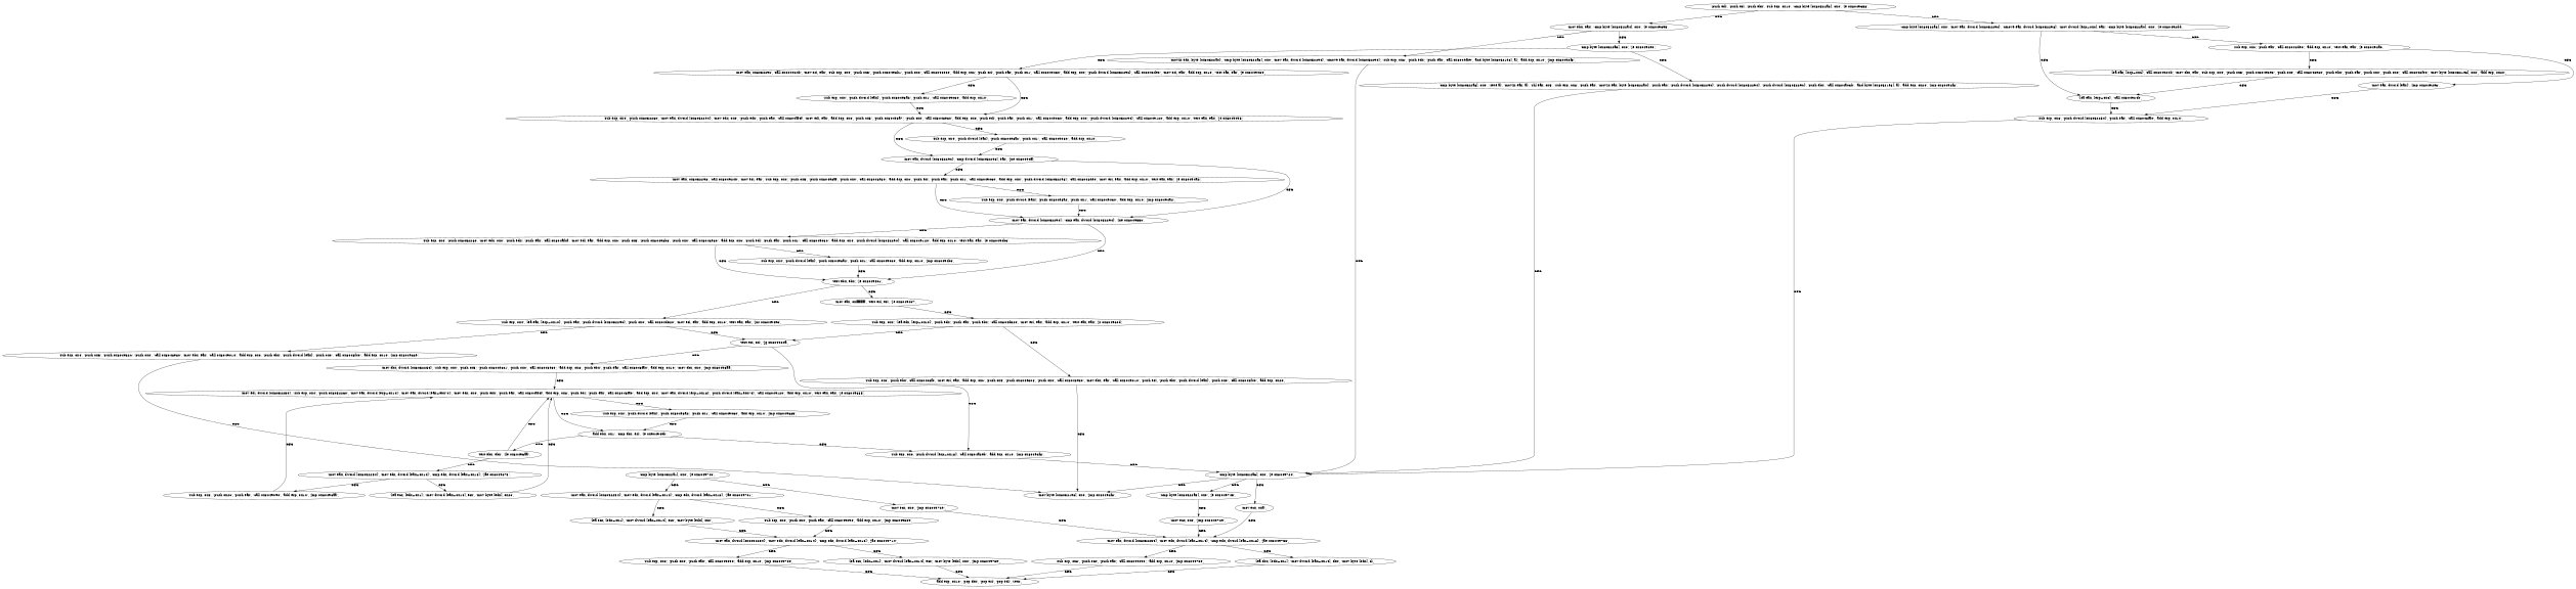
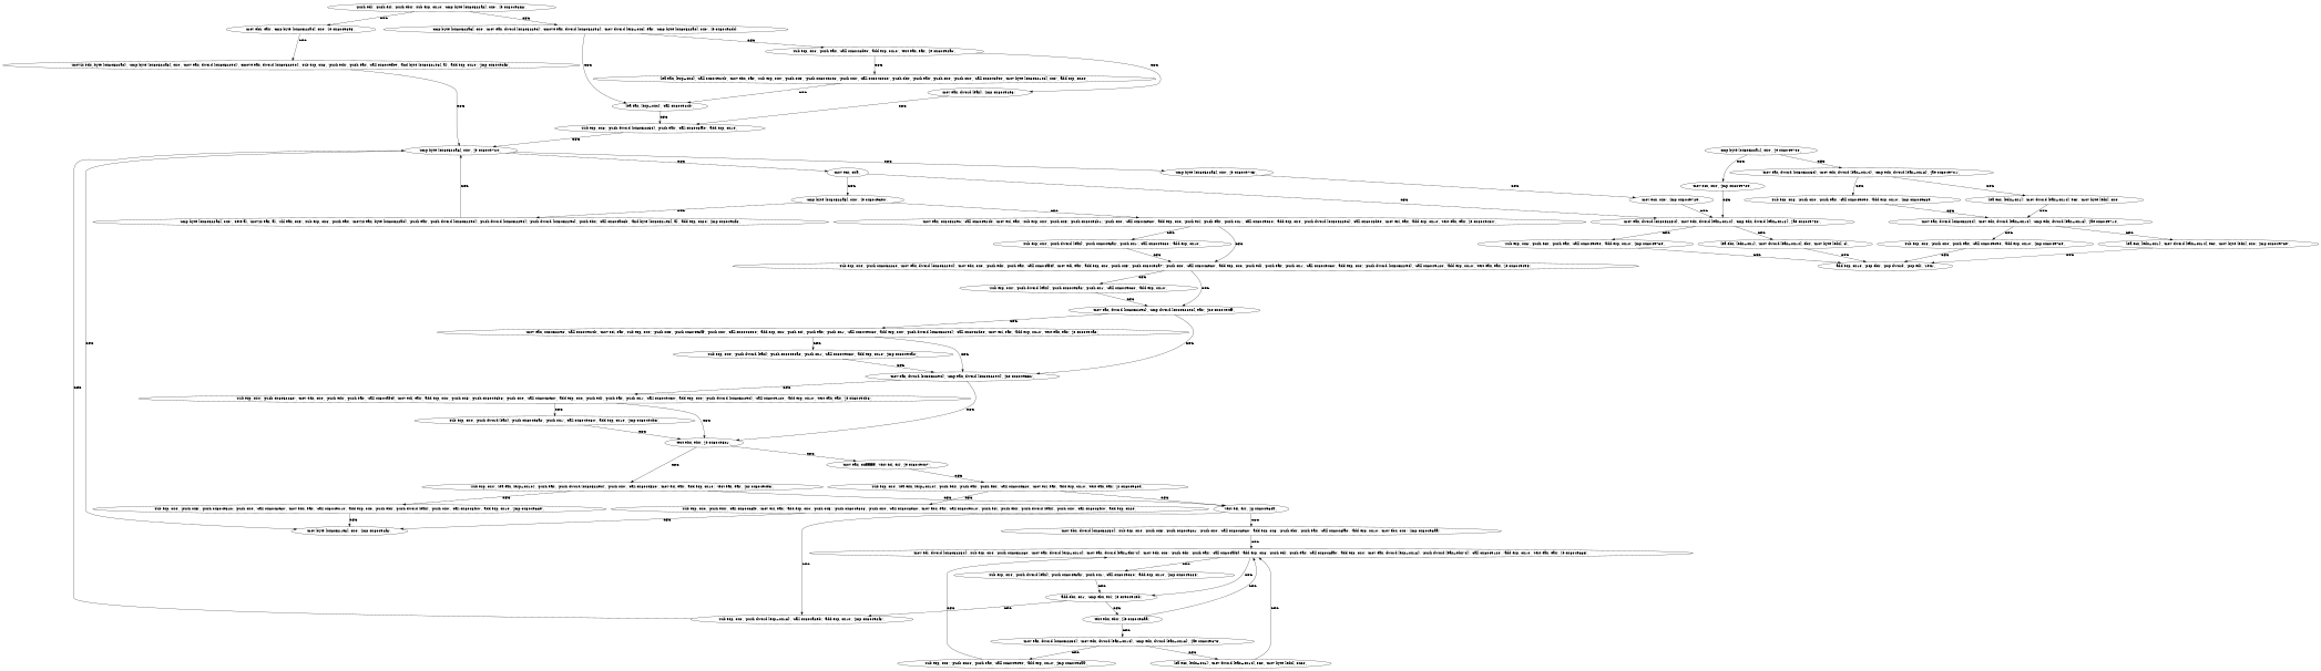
  digraph {
    n1 [label="'push edi', 'push esi', 'push ebx', 'sub esp, 0x10', 'cmp byte [0x80522a2], 0x0', 'je 0x8049358', "]
    n2 [label="'mov ebx, eax', 'cmp byte [0x80522a4], 0x0', 'je 0x8049395', "]
    n3 [label="'cmp byte [0x80522a3], 0x0', 'mov eax, dword [0x805229c]', 'cmove eax, dword [0x8052298]', 'mov dword [esp+0xc], eax', 'cmp byte [0x80522a0], 0x0', 'je 0x80492dd', "]
    n4 [label="'cmp byte [0x80522a5], 0x0', 'je 0x80493e0', "]
    n5 [label="'movzx edx, byte [0x80522a0]', 'cmp byte [0x80522a3], 0x0', 'mov eax, dword [0x8052294]', 'cmove eax, dword [0x8052290]', 'sub esp, 0x8', 'push edx', 'push eax', 'call 0x8049fb9', 'and byte [0x80521e8], al', 'add esp, 0x10', 'jmp 0x80492f8', "]
    n6 [label="'lea eax, [esp+0xc]', 'call 0x804924b', "]
    n7 [label="'sub esp, 0xc', 'push eax', 'call 0x8048de0', 'add esp, 0x10', 'test eax, eax', 'je 0x80492ac', "]
    n8 [label="'mov eax, 0x805229c', 'call 0x804924b', 'mov esi, eax', 'sub esp, 0x4', 'push 0x5', 'push 0x804e8b1', 'push 0x0', 'call 0x8048e80', 'add esp, 0xc', 'push esi', 'push eax', 'push 0x1', 'call 0x8049030', 'add esp, 0x4', 'push dword [0x805229c]', 'call 0x8048de0', 'mov esi, eax', 'add esp, 0x10', 'test eax, eax', 'je 0x8049434', "]
    n9 [label="'cmp byte [0x80522a6], 0x0', 'sete al', 'movzx eax, al', 'shl eax, 0x5', 'sub esp, 0x8', 'push eax', 'movzx eax, byte [0x80522a0]', 'push eax', 'push dword [0x8052290]', 'push dword [0x8052294]', 'push dword [0x805229c]', 'push ebx', 'call 0x804a03b', 'and byte [0x80521e8], al', 'add esp, 0x20', 'jmp 0x80492f8', "]
    n10 [label="'cmp byte [0x80522a6], 0x0', 'je 0x8049724', "]
    n11 [label="'sub esp, 0x8', 'push dword [0x8052254]', 'push eax', 'call 0x8048fa0', 'add esp, 0x10', "]
    n12 [label="'lea eax, [esp+0xc]', 'call 0x804924b', 'mov ebx, eax', 'sub esp, 0x4', 'push 0x5', 'push 0x804e2e8', 'push 0x0', 'call 0x8048e80', 'push ebx', 'push eax', 'push 0x0', 'push 0x0', 'call 0x8048f40', 'mov byte [0x80521e8], 0x0', 'add esp, 0x20', "]
    n13 [label="'mov eax, dword [eax]', 'jmp 0x80492e6', "]
    n14 [label="'sub esp, 0x4', 'push 0x8052260', 'mov eax, dword [0x8052294]', 'mov edx, 0x0', 'push edx', 'push eax', 'call 0x804af4f', 'mov edi, eax', 'add esp, 0xc', 'push 0x5', 'push 0x804e8a7', 'push 0x0', 'call 0x8048e80', 'add esp, 0xc', 'push edi', 'push eax', 'push 0x1', 'call 0x8049030', 'add esp, 0x4', 'push dword [0x8052294]', 'call 0x8049120', 'add esp, 0x10', 'test eax, eax', 'je 0x8049495', "]
    n15 [label="'sub esp, 0x4', 'push dword [eax]', 'push 0x804e8a2', 'push 0x1', 'call 0x8049030', 'add esp, 0x10', "]
    n16 [label="'mov ecx, 0xa', "]
    n17 [label="'cmp byte [0x80522a5], 0x0', 'je 0x8049745', "]
    n18 [label="'mov byte [0x80521e8], 0x0', 'jmp 0x80492f8', "]
    n19 [label="'mov eax, dword [0x805229c]', 'cmp dword [0x8052298], eax', 'jne 0x80494ff', "]
    n20 [label="'sub esp, 0x4', 'push dword [eax]', 'push 0x804e8a2', 'push 0x1', 'call 0x8049030', 'add esp, 0x10', "]
    n21 [label="'mov eax, dword [0x8052254]', 'mov edx, dword [eax+0x14]', 'cmp edx, dword [eax+0x18]', 'jae 0x8049753', "]
    n22 [label="'mov ecx, 0x0', 'jmp 0x8049729', "]
    n23 [label="'mov eax, 0x8052298', 'call 0x804924b', 'mov esi, eax', 'sub esp, 0x4', 'push 0x5', 'push 0x804e8af', 'push 0x0', 'call 0x8048e80', 'add esp, 0xc', 'push esi', 'push eax', 'push 0x1', 'call 0x8049030', 'add esp, 0x4', 'push dword [0x8052298]', 'call 0x8048de0', 'mov esi, eax', 'add esp, 0x10', 'test eax, eax', 'je 0x80494a2', "]
    n24 [label="'mov eax, dword [0x8052290]', 'cmp eax, dword [0x8052294]', 'jne 0x804955c', "]
    n25 [label="'sub esp, 0x8', 'push ecx', 'push eax', 'call 0x8049090', 'add esp, 0x10', 'jmp 0x804973e', "]
    n26 [label="'lea ebx, [edx+0x1]', 'mov dword [eax+0x14], ebx', 'mov byte [edx], cl', "]
    n27 [label="'cmp byte [0x80522a1], 0x0', 'je 0x804974c', "]
    n28 [label="'mov ecx, 0x0', 'jmp 0x8049729', "]
    n29 [label="'mov eax, dword [0x8052254]', 'mov edx, dword [eax+0x14]', 'cmp edx, dword [eax+0x18]', 'jae 0x8049701', "]
-   n30 [label="'add esp, 0x10', 'pop ebx', 'pop esi', 'pop edi', 'retn', "]
+   n30 [label="'add esp, 0x10', 'pop ebx', 'pop dword', 'pop edi', 'retn',"]
    n31 [label="'sub esp, 0x8', 'push 0x0', 'push eax', 'call 0x8049090', 'add esp, 0x10', 'jmp 0x8049339', "]
    n32 [label="'lea ecx, [edx+0x1]', 'mov dword [eax+0x14], ecx', 'mov byte [edx], 0x0', "]
    n33 [label="'sub esp, 0x4', 'push dword [eax]', 'push 0x804e8a2', 'push 0x1', 'call 0x8049030', 'add esp, 0x10', 'jmp 0x80494a2', "]
    n34 [label="'sub esp, 0x4', 'push 0x8052260', 'mov edx, 0x0', 'push edx', 'push eax', 'call 0x804af4f', 'mov edi, eax', 'add esp, 0xc', 'push 0x5', 'push 0x804e8b8', 'push 0x0', 'call 0x8048e80', 'add esp, 0xc', 'push edi', 'push eax', 'push 0x1', 'call 0x8049030', 'add esp, 0x4', 'push dword [0x8052290]', 'call 0x8049120', 'add esp, 0x10', 'test eax, eax', 'je 0x80494b3', "]
    n35 [label="'test ebx, ebx', 'je 0x80495c1', "]
    n36 [label="'mov eax, dword [0x8052254]', 'mov edx, dword [eax+0x14]', 'cmp edx, dword [eax+0x18]', 'jae 0x8049714', "]
    n37 [label="'sub esp, 0x4', 'push dword [eax]', 'push 0x804e8a2', 'push 0x1', 'call 0x8049030', 'add esp, 0x10', 'jmp 0x80494b3', "]
    n38 [label="'sub esp, 0x4', 'lea eax, [esp+0x10]', 'push eax', 'push dword [0x8052290]', 'push 0x0', 'call 0x804d520', 'mov esi, eax', 'add esp, 0x10', 'test eax, eax', 'jns 0x80494e3', "]
    n39 [label="'mov eax, 0xffffffff', 'test esi, esi', 'je 0x80494c7', "]
    n40 [label="'sub esp, 0x8', 'push 0x0', 'push eax', 'call 0x8049090', 'add esp, 0x10', 'jmp 0x804973e', "]
    n41 [label="'lea ecx, [edx+0x1]', 'mov dword [eax+0x14], ecx', 'mov byte [edx], 0x0', 'jmp 0x804973e', "]
    n42 [label="'test esi, esi', 'jg 0x804964a', "]
    n43 [label="'sub esp, 0x4', 'push 0x5', 'push 0x804e32c', 'push 0x0', 'call 0x8048e80', 'mov ebx, eax', 'call 0x8049010', 'add esp, 0xc', 'push ebx', 'push dword [eax]', 'push 0x0', 'call 0x8048f40', 'add esp, 0x10', 'jmp 0x804963e', "]
    n44 [label="'sub esp, 0x4', 'lea edx, [esp+0x10]', 'push edx', 'push eax', 'push ebx', 'call 0x804d520', 'mov esi, eax', 'add esp, 0x10', 'test eax, eax', 'js 0x804960d', "]
    n45 [label="'mov ebx, dword [0x8052254]', 'sub esp, 0x4', 'push 0x5', 'push 0x804e8c1', 'push 0x0', 'call 0x8048e80', 'add esp, 0x8', 'push ebx', 'push eax', 'call 0x8048fa0', 'add esp, 0x10', 'mov ebx, 0x0', 'jmp 0x80496aa', "]
    n46 [label="'sub esp, 0xc', 'push dword [esp+0x18]', 'call 0x804a2eb', 'add esp, 0x10', 'jmp 0x80492f8', "]
    n47 [label="'sub esp, 0xc', 'push ebx', 'call 0x804c8fb', 'mov esi, eax', 'add esp, 0xc', 'push 0x5', 'push 0x804e308', 'push 0x0', 'call 0x8048e80', 'mov ebx, eax', 'call 0x8049010', 'push esi', 'push ebx', 'push dword [eax]', 'push 0x0', 'call 0x8048f40', 'add esp, 0x20', "]
    n48 [label="'mov edi, dword [0x8052254]', 'sub esp, 0x4', 'push 0x8052260', 'mov eax, dword [esp+0x14]', 'mov eax, dword [eax+ebx*4]', 'mov edx, 0x0', 'push edx', 'push eax', 'call 0x804af4f', 'add esp, 0x8', 'push edi', 'push eax', 'call 0x8048fa0', 'add esp, 0x4', 'mov eax, dword [esp+0x18]', 'push dword [eax+ebx*4]', 'call 0x8049120', 'add esp, 0x10', 'test eax, eax', 'je 0x8049685', "]
    n49 [label="'add ebx, 0x1', 'cmp ebx, esi', 'je 0x90494eb',"]
    n50 [label="'sub esp, 0x4', 'push dword [eax]', 'push 0x804e8a2', 'push 0x1', 'call 0x8049030', 'add esp, 0x10', 'jmp 0x8049685', "]
    n51 [label="'test ebx, ebx', 'jle 0x80496aa', "]
    n52 [label="'mov eax, dword [0x8052254]', 'mov edx, dword [eax+0x14]', 'cmp edx, dword [eax+0x18]', 'jae 0x8049675', "]
    n53 [label="'sub esp, 0x8', 'push 0x2c', 'push eax', 'call 0x8049090', 'add esp, 0x10', 'jmp 0x80496aa', "]
    n54 [label="'lea ecx, [edx+0x1]', 'mov dword [eax+0x14], ecx', 'mov byte [edx], 0x2c', "]
    n1 -> n2 [label=CFG]
    n1 -> n3 [label=CFG]
-   n2 -> n4 [label=CFG]
+   n16 -> n4 [label=CFG]
    n2 -> n5 [label=CFG]
    n3 -> n6 [label=CFG]
    n3 -> n7 [label=CFG]
    n4 -> n8 [label=CFG]
    n4 -> n9 [label=CFG]
    n5 -> n10 [label=CFG]
    n6 -> n11 [label=CFG]
    n7 -> n12 [label=CFG]
    n7 -> n13 [label=CFG]
    n8 -> n14 [label=CFG]
    n8 -> n15 [label=CFG]
    n9 -> n10 [label=CFG]
    n10 -> n16 [label=CFG]
    n10 -> n17 [label=CFG]
    n10 -> n18 [label=CFG]
    n11 -> n10 [label=CFG]
    n12 -> n6 [label=CFG]
    n13 -> n11 [label=CFG]
    n14 -> n19 [label=CFG]
    n14 -> n20 [label=CFG]
    n15 -> n14 [label=CFG]
    n16 -> n21 [label=CFG]
    n17 -> n22 [label=CFG]
    n19 -> n23 [label=CFG]
    n19 -> n24 [label=CFG]
    n20 -> n19 [label=CFG]
    n21 -> n25 [label=CFG]
    n21 -> n26 [label=CFG]
    n22 -> n21 [label=CFG]
    n23 -> n24 [label=CFG]
    n23 -> n33 [label=CFG]
    n24 -> n34 [label=CFG]
    n24 -> n35 [label=CFG]
    n25 -> n30 [label=CFG]
    n26 -> n30 [label=CFG]
    n27 -> n28 [label=CFG]
    n27 -> n29 [label=CFG]
    n28 -> n21 [label=CFG]
    n29 -> n31 [label=CFG]
    n29 -> n32 [label=CFG]
    n31 -> n36 [label=CFG]
    n32 -> n36 [label=CFG]
    n33 -> n24 [label=CFG]
    n34 -> n35 [label=CFG]
    n34 -> n37 [label=CFG]
    n35 -> n38 [label=CFG]
    n35 -> n39 [label=CFG]
    n36 -> n40 [label=CFG]
    n36 -> n41 [label=CFG]
    n37 -> n35 [label=CFG]
    n38 -> n42 [label=CFG]
    n38 -> n43 [label=CFG]
    n39 -> n44 [label=CFG]
    n40 -> n30 [label=CFG]
    n41 -> n30 [label=CFG]
    n42 -> n45 [label=CFG]
    n42 -> n46 [label=CFG]
    n43 -> n18 [label=CFG]
    n44 -> n42 [label=CFG]
    n44 -> n47 [label=CFG]
    n45 -> n48 [label=CFG]
    n46 -> n10 [label=CFG]
    n47 -> n18 [label=CFG]
    n48 -> n49 [label=CFG]
    n48 -> n50 [label=CFG]
    n49 -> n46 [label=CFG]
    n49 -> n51 [label=CFG]
    n50 -> n49 [label=CFG]
    n51 -> n48 [label=CFG]
    n51 -> n52 [label=CFG]
    n52 -> n53 [label=CFG]
    n52 -> n54 [label=CFG]
    n53 -> n48 [label=CFG]
    n54 -> n48 [label=CFG]
  }
